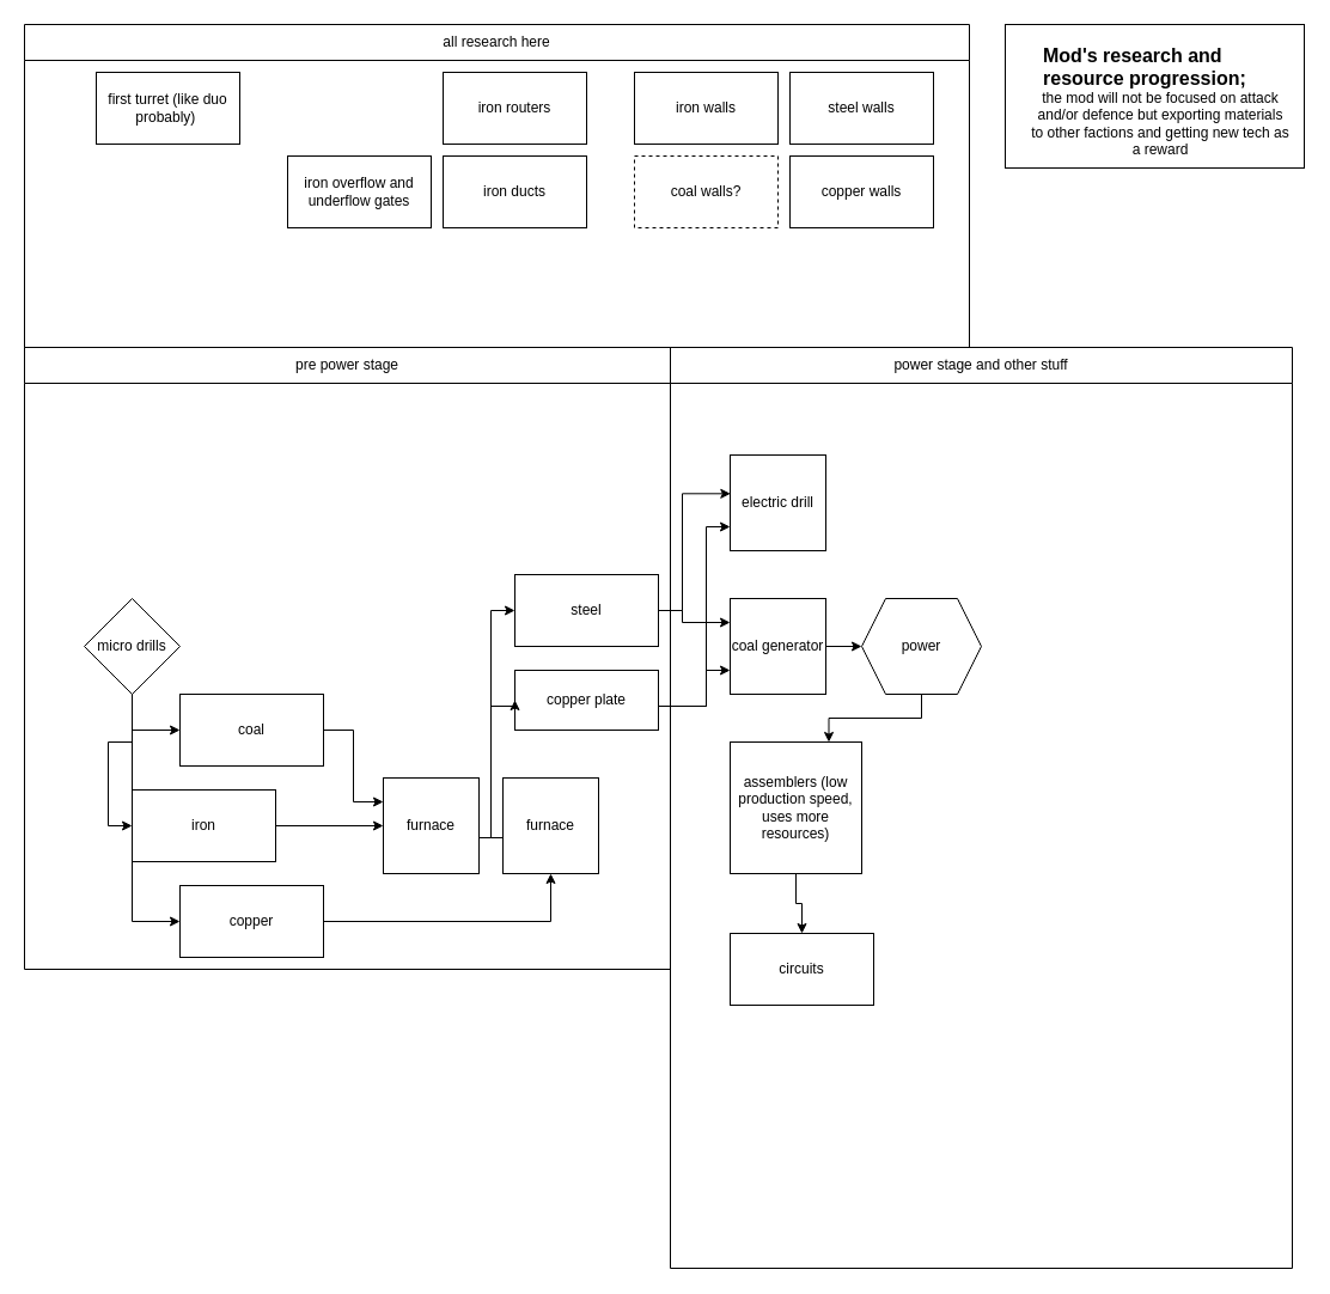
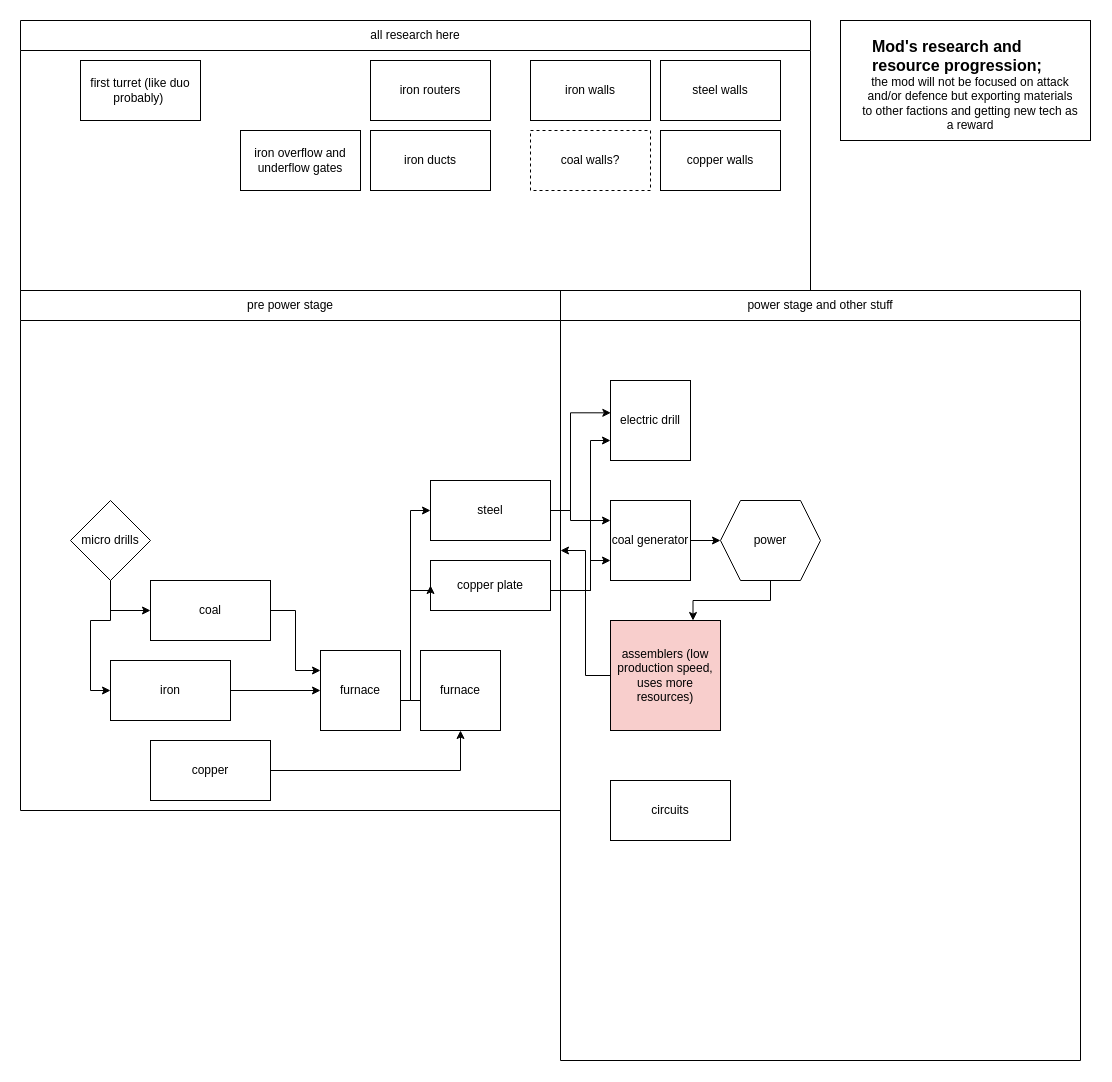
  <mxCell id="0" />
  <mxCell id="1" parent="0" />
  <mxCell id="2" value="" style="rounded=0;whiteSpace=wrap;html=1;" vertex="1" parent="1"><mxGeometry x="840" width="250" height="120" as="geometry" y="20" /></mxCell>
  <mxCell id="3" value="pre power stage" style="swimlane;fontStyle=0;childLayout=stackLayout;horizontal=1;startSize=30;horizontalStack=0;resizeParent=1;resizeParentMax=0;resizeLast=0;collapsible=1;marginBottom=0;whiteSpace=wrap;html=1;" vertex="1" parent="1"><mxGeometry x="20" y="290" width="540" height="520" as="geometry" /></mxCell>
  <mxCell id="4" style="edgeStyle=orthogonalEdgeStyle;rounded=0;orthogonalLoop=1;jettySize=auto;html=1;entryX=0;entryY=0.5;entryDx=0;entryDy=0;" edge="1" parent="1" source="7" target="9"><mxGeometry relative="1" as="geometry" /></mxCell>
  <mxCell id="5" style="edgeStyle=orthogonalEdgeStyle;rounded=0;orthogonalLoop=1;jettySize=auto;html=1;entryX=0;entryY=0.5;entryDx=0;entryDy=0;" edge="1" parent="1" source="7" target="11"><mxGeometry relative="1" as="geometry" /></mxCell>
- <mxCell id="6" style="edgeStyle=orthogonalEdgeStyle;rounded=0;orthogonalLoop=1;jettySize=auto;html=1;entryX=0;entryY=0.5;entryDx=0;entryDy=0;" edge="1" parent="1" source="7" target="13"><mxGeometry relative="1" as="geometry" /></mxCell>
  <mxCell id="7" value="micro drills" style="rhombus;whiteSpace=wrap;html=1;" vertex="1" parent="1"><mxGeometry x="70" y="500" width="80" height="80" as="geometry" /></mxCell>
  <mxCell id="8" style="edgeStyle=orthogonalEdgeStyle;rounded=0;orthogonalLoop=1;jettySize=auto;html=1;entryX=0;entryY=0.25;entryDx=0;entryDy=0;" edge="1" parent="1" source="9" target="15"><mxGeometry relative="1" as="geometry" /></mxCell>
  <mxCell id="9" value="coal" style="rounded=0;whiteSpace=wrap;html=1;" vertex="1" parent="1"><mxGeometry x="150" y="580" width="120" height="60" as="geometry" /></mxCell>
  <mxCell id="10" style="edgeStyle=orthogonalEdgeStyle;rounded=0;orthogonalLoop=1;jettySize=auto;html=1;entryX=0;entryY=0.5;entryDx=0;entryDy=0;" edge="1" parent="1" source="11" target="15"><mxGeometry relative="1" as="geometry" /></mxCell>
  <mxCell id="11" value="iron" style="rounded=0;whiteSpace=wrap;html=1;" vertex="1" parent="1"><mxGeometry x="110" y="660" width="120" height="60" as="geometry" /></mxCell>
  <mxCell id="12" style="edgeStyle=orthogonalEdgeStyle;rounded=0;orthogonalLoop=1;jettySize=auto;html=1;entryX=0.5;entryY=1;entryDx=0;entryDy=0;" edge="1" parent="1" source="13" target="22"><mxGeometry relative="1" as="geometry" /></mxCell>
  <mxCell id="13" value="copper" style="rounded=0;whiteSpace=wrap;html=1;" vertex="1" parent="1"><mxGeometry x="150" y="740" width="120" height="60" as="geometry" /></mxCell>
  <mxCell id="14" style="edgeStyle=orthogonalEdgeStyle;rounded=0;orthogonalLoop=1;jettySize=auto;html=1;entryX=0;entryY=0.5;entryDx=0;entryDy=0;" edge="1" parent="1" source="15" target="20"><mxGeometry relative="1" as="geometry"><Array as="points"><mxPoint x="410" y="700" /><mxPoint x="410" y="510" /></Array></mxGeometry></mxCell>
  <mxCell id="15" value="furnace" style="whiteSpace=wrap;html=1;aspect=fixed;" vertex="1" parent="1"><mxGeometry x="320" y="650" width="80" height="80" as="geometry" /></mxCell>
  <mxCell id="16" style="edgeStyle=orthogonalEdgeStyle;rounded=0;orthogonalLoop=1;jettySize=auto;html=1;exitX=1;exitY=0.5;exitDx=0;exitDy=0;entryX=0;entryY=0.75;entryDx=0;entryDy=0;" edge="1" parent="1" source="18" target="34"><mxGeometry relative="1" as="geometry"><Array as="points"><mxPoint x="590" y="590" /><mxPoint x="590" y="560" /></Array></mxGeometry></mxCell>
  <mxCell id="17" style="edgeStyle=orthogonalEdgeStyle;rounded=0;orthogonalLoop=1;jettySize=auto;html=1;entryX=0;entryY=0.75;entryDx=0;entryDy=0;" edge="1" parent="1" source="18" target="42"><mxGeometry relative="1" as="geometry"><mxPoint x="600" y="440" as="targetPoint" /><Array as="points"><mxPoint x="590" y="590" /><mxPoint x="590" y="440" /></Array></mxGeometry></mxCell>
  <mxCell id="18" value="copper plate" style="rounded=0;whiteSpace=wrap;html=1;" vertex="1" parent="1"><mxGeometry x="430" y="560" width="120" height="50" as="geometry" /></mxCell>
  <mxCell id="19" style="edgeStyle=orthogonalEdgeStyle;rounded=0;orthogonalLoop=1;jettySize=auto;html=1;exitX=1;exitY=0.5;exitDx=0;exitDy=0;entryX=0;entryY=0.25;entryDx=0;entryDy=0;" edge="1" parent="1" source="20" target="34"><mxGeometry relative="1" as="geometry"><Array as="points"><mxPoint x="570" y="510" /><mxPoint x="570" y="520" /></Array></mxGeometry></mxCell>
  <mxCell id="20" value="steel" style="rounded=0;whiteSpace=wrap;html=1;" vertex="1" parent="1"><mxGeometry x="430" y="480" width="120" height="60" as="geometry" /></mxCell>
  <mxCell id="21" style="edgeStyle=orthogonalEdgeStyle;rounded=0;orthogonalLoop=1;jettySize=auto;html=1;entryX=0;entryY=0.5;entryDx=0;entryDy=0;" edge="1" parent="1" source="22" target="18"><mxGeometry relative="1" as="geometry"><mxPoint x="410" y="590" as="targetPoint" /><Array as="points"><mxPoint x="410" y="700" /><mxPoint x="410" y="590" /></Array></mxGeometry></mxCell>
  <mxCell id="22" value="furnace" style="whiteSpace=wrap;html=1;aspect=fixed;" vertex="1" parent="1"><mxGeometry x="420" y="650" width="80" height="80" as="geometry" /></mxCell>
  <mxCell id="23" value="steel walls&lt;span style=&quot;caret-color: rgba(0, 0, 0, 0); color: rgba(0, 0, 0, 0); font-family: monospace; font-size: 0px; text-align: start; white-space: nowrap;&quot;&gt;%3CmxGraphModel%3E%3Croot%3E%3CmxCell%20id%3D%220%22%2F%3E%3CmxCell%20id%3D%221%22%20parent%3D%220%22%2F%3E%3CmxCell%20id%3D%222%22%20value%3D%22steel%22%20style%3D%22rounded%3D0%3BwhiteSpace%3Dwrap%3Bhtml%3D1%3B%22%20vertex%3D%221%22%20parent%3D%221%22%3E%3CmxGeometry%20x%3D%22480%22%20y%3D%22460%22%20width%3D%22120%22%20height%3D%2260%22%20as%3D%22geometry%22%2F%3E%3C%2FmxCell%3E%3C%2Froot%3E%3C%2FmxGraphModel%3E&lt;/span&gt;" style="rounded=0;whiteSpace=wrap;html=1;" vertex="1" parent="1"><mxGeometry x="660" y="60" width="120" height="60" as="geometry" /></mxCell>
  <mxCell id="24" value="copper walls" style="rounded=0;whiteSpace=wrap;html=1;" vertex="1" parent="1"><mxGeometry x="660" y="130" width="120" height="60" as="geometry" /></mxCell>
  <mxCell id="25" value="iron walls" style="rounded=0;whiteSpace=wrap;html=1;" vertex="1" parent="1"><mxGeometry x="530" y="60" width="120" height="60" as="geometry" /></mxCell>
  <mxCell id="26" value="coal walls?" style="rounded=0;whiteSpace=wrap;html=1;dashed=1;" vertex="1" parent="1"><mxGeometry x="530" y="130" width="120" height="60" as="geometry" /></mxCell>
  <mxCell id="27" value="iron routers" style="rounded=0;whiteSpace=wrap;html=1;" vertex="1" parent="1"><mxGeometry x="370" y="60" width="120" height="60" as="geometry" /></mxCell>
  <mxCell id="28" value="iron ducts" style="rounded=0;whiteSpace=wrap;html=1;" vertex="1" parent="1"><mxGeometry x="370" y="130" width="120" height="60" as="geometry" /></mxCell>
  <mxCell id="29" value="iron overflow and underflow gates" style="rounded=0;whiteSpace=wrap;html=1;" vertex="1" parent="1"><mxGeometry x="240" y="130" width="120" height="60" as="geometry" /></mxCell>
  <mxCell id="30" value="first turret (like duo probably)&amp;nbsp;" style="rounded=0;whiteSpace=wrap;html=1;" vertex="1" parent="1"><mxGeometry x="80" y="60" width="120" height="60" as="geometry" /></mxCell>
  <mxCell id="31" value="power stage and other stuff" style="swimlane;fontStyle=0;childLayout=stackLayout;horizontal=1;startSize=30;horizontalStack=0;resizeParent=1;resizeParentMax=0;resizeLast=0;collapsible=1;marginBottom=0;whiteSpace=wrap;html=1;" vertex="1" parent="1"><mxGeometry x="560" y="290" width="520" height="770" as="geometry" /></mxCell>
  <mxCell id="32" value="all research here" style="swimlane;fontStyle=0;childLayout=stackLayout;horizontal=1;startSize=30;horizontalStack=0;resizeParent=1;resizeParentMax=0;resizeLast=0;collapsible=1;marginBottom=0;whiteSpace=wrap;html=1;" vertex="1" parent="1"><mxGeometry x="20" width="790" height="270" as="geometry" y="20"><mxRectangle x="40" width="130" height="30" as="alternateBounds" /></mxGeometry></mxCell>
  <mxCell id="33" style="edgeStyle=orthogonalEdgeStyle;rounded=0;orthogonalLoop=1;jettySize=auto;html=1;entryX=0;entryY=0.5;entryDx=0;entryDy=0;" edge="1" parent="1" source="34" target="38"><mxGeometry relative="1" as="geometry" /></mxCell>
  <mxCell id="34" value="coal generator" style="whiteSpace=wrap;html=1;aspect=fixed;" vertex="1" parent="1"><mxGeometry x="610" y="500" width="80" height="80" as="geometry" /></mxCell>
- <mxCell id="35" style="edgeStyle=orthogonalEdgeStyle;rounded=0;orthogonalLoop=1;jettySize=auto;html=1;entryX=0.5;entryY=0;entryDx=0;entryDy=0;" edge="1" parent="1" source="36" target="39"><mxGeometry relative="1" as="geometry" /></mxCell>
- <mxCell id="36" value="assemblers (low production speed, uses more resources)" style="whiteSpace=wrap;html=1;aspect=fixed;" vertex="1" parent="1"><mxGeometry x="610" y="620" width="110" height="110" as="geometry" /></mxCell>
+ <mxCell id="35" style="edgeStyle=orthogonalEdgeStyle;rounded=0;orthogonalLoop=1;jettySize=auto;html=1;" edge="1" parent="1" source="36" target="3"><mxGeometry relative="1" as="geometry" /></mxCell>
+ <mxCell id="36" value="assemblers (low production speed, uses more resources)" style="whiteSpace=wrap;html=1;aspect=fixed;fillColor=#f8cecc;" vertex="1" parent="1"><mxGeometry x="610" y="620" width="110" height="110" as="geometry" /></mxCell>
  <mxCell id="37" style="edgeStyle=orthogonalEdgeStyle;rounded=0;orthogonalLoop=1;jettySize=auto;html=1;entryX=0.75;entryY=0;entryDx=0;entryDy=0;" edge="1" parent="1" source="38" target="36"><mxGeometry relative="1" as="geometry" /></mxCell>
  <mxCell id="38" value="power" style="shape=hexagon;perimeter=hexagonPerimeter2;whiteSpace=wrap;html=1;fixedSize=1;" vertex="1" parent="1"><mxGeometry x="720" y="500" width="100" height="80" as="geometry" /></mxCell>
  <mxCell id="39" value="circuits" style="rounded=0;whiteSpace=wrap;html=1;" vertex="1" parent="1"><mxGeometry x="610" y="780" width="120" height="60" as="geometry" /></mxCell>
  <mxCell id="40" value="Mod's research and resource progression;" style="text;html=1;whiteSpace=wrap;overflow=hidden;rounded=0;fontSize=16;fontStyle=1" vertex="1" parent="1"><mxGeometry x="870" y="30" width="210" height="50" as="geometry" /></mxCell>
  <mxCell id="41" value="the mod will not be focused on attack and/or defence but exporting materials to other factions and getting new tech as a reward" style="text;html=1;align=center;verticalAlign=middle;whiteSpace=wrap;rounded=0;" vertex="1" parent="1"><mxGeometry x="860" y="75" width="220" height="55" as="geometry" /></mxCell>
  <mxCell id="42" value="electric drill" style="whiteSpace=wrap;html=1;aspect=fixed;" vertex="1" parent="1"><mxGeometry x="610" y="380" width="80" height="80" as="geometry" /></mxCell>
  <mxCell id="43" style="edgeStyle=orthogonalEdgeStyle;rounded=0;orthogonalLoop=1;jettySize=auto;html=1;entryX=0.004;entryY=0.404;entryDx=0;entryDy=0;entryPerimeter=0;" edge="1" parent="1" source="20" target="42"><mxGeometry relative="1" as="geometry"><Array as="points"><mxPoint x="570" y="510" /><mxPoint x="570" y="412" /></Array></mxGeometry></mxCell>
